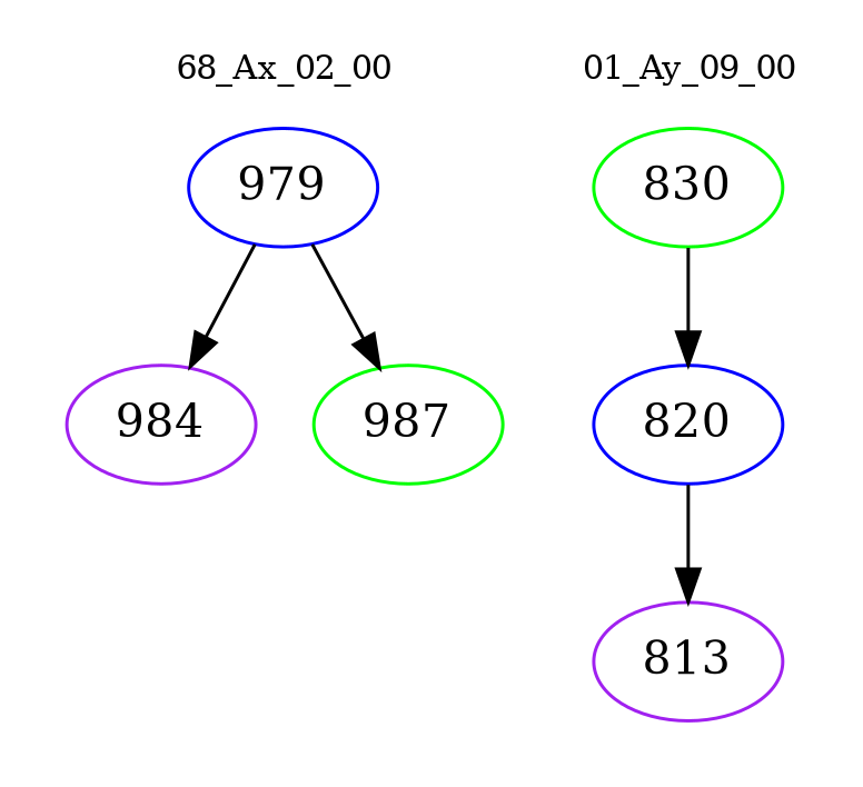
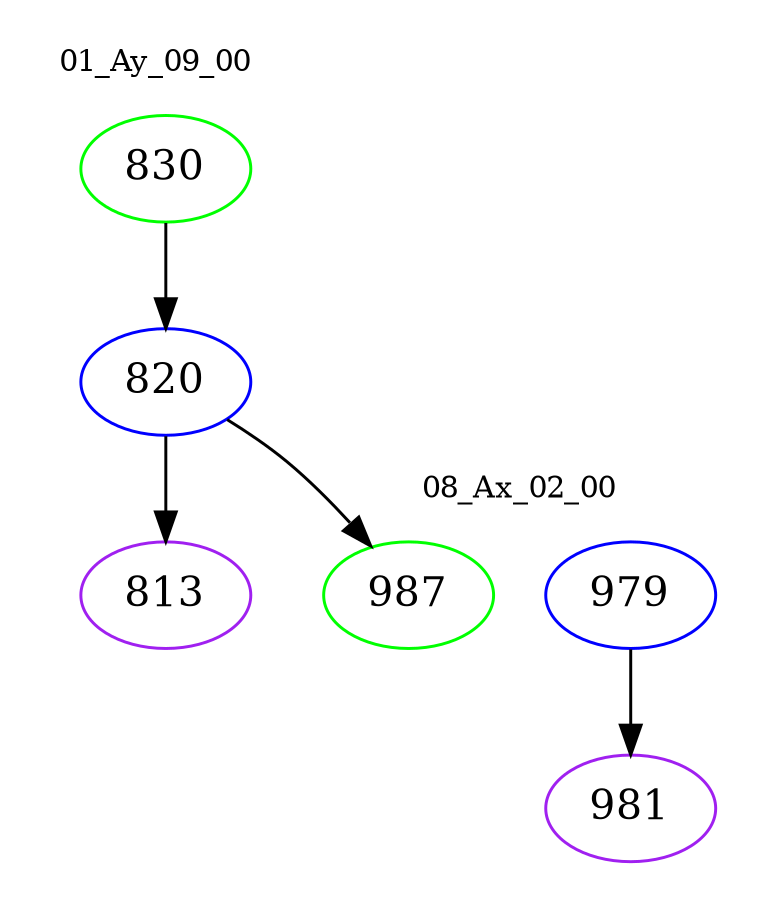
  digraph {
    node [color=blue]
    edge [color=black]
    n1 [label=979]
-   n2 [color=purple label=984]
+   n2 [color=purple label=981]
    n3 [color=green label=987]
    n4 [label=820]
    n5 [color=green label=830]
    n6 [color=purple label=813]
    subgraph cluster_1 {
      color=white
      fontsize=10
-     label="68_Ax_02_00"
+     label="08_Ax_02_00"
      n1
      n2
      n3
    }
    subgraph cluster_2 {
      color=white
      fontsize=10
      label="01_Ay_09_00"
      n4
      n5
      n6
    }
    n1 -> n2
-   n1 -> n3
+   n4 -> n3
    n4 -> n6
    n5 -> n4
  }
